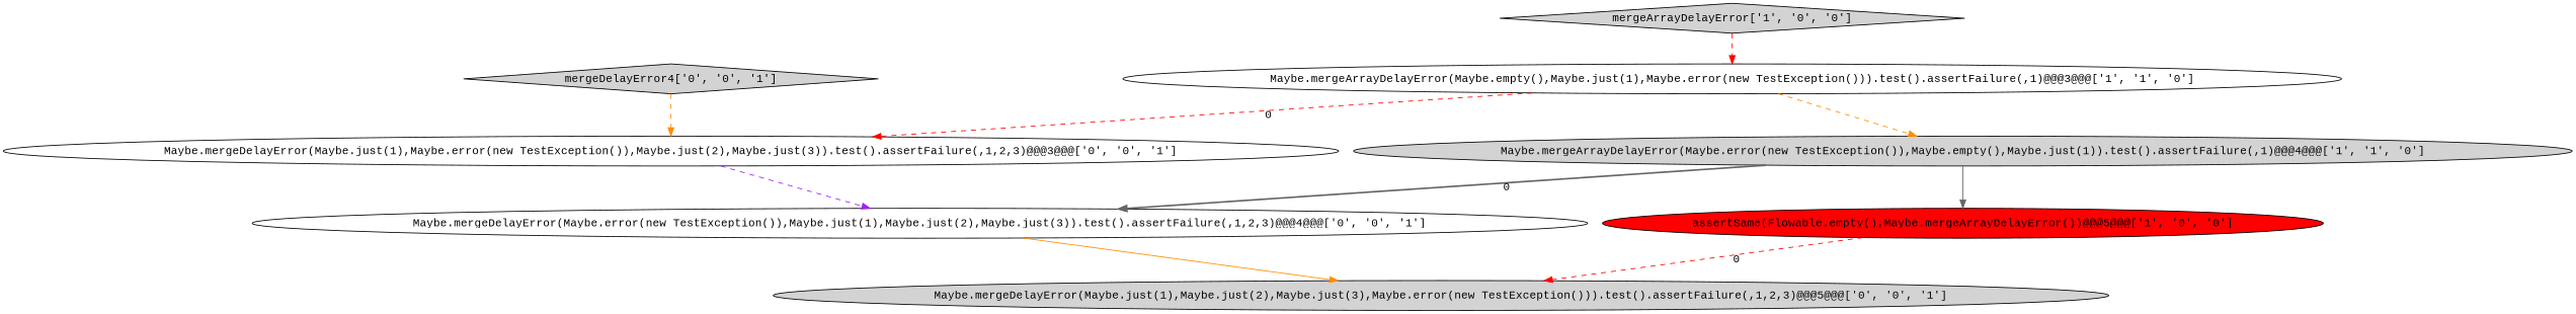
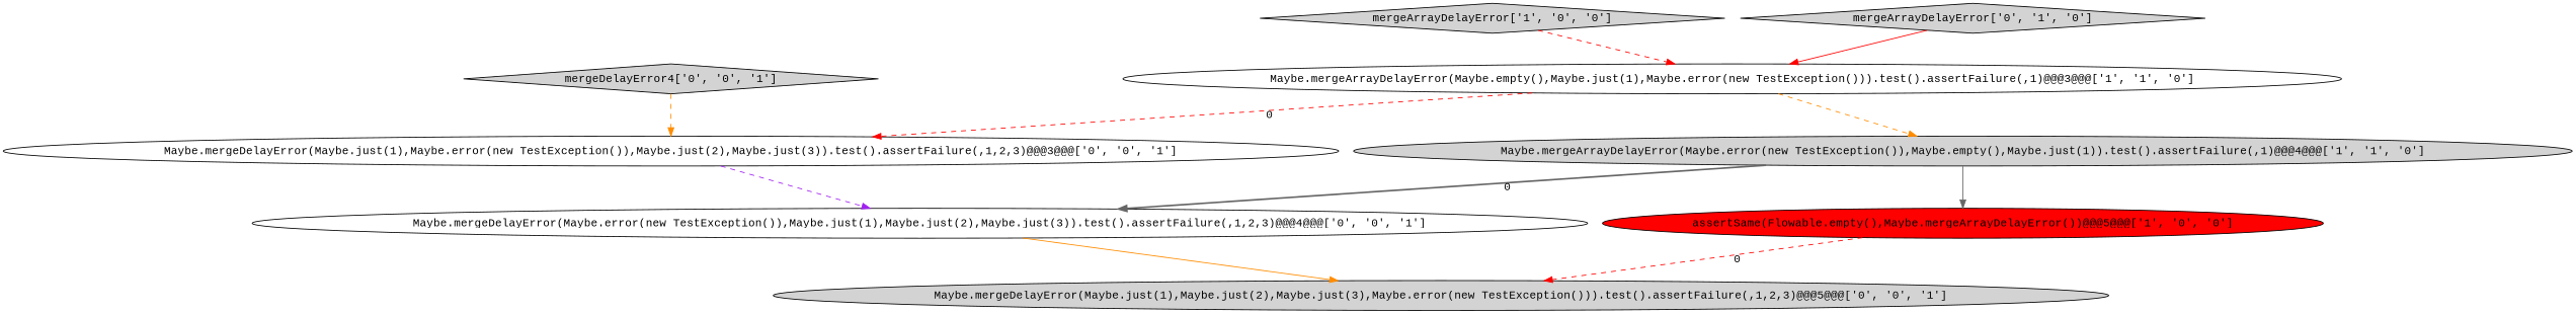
  digraph {
    fontname="Liberation Mono"
    node [fillcolor=lightgray shape=ellipse style=filled fontname="Liberation Mono"]
    edge [style=dashed color=red fontname="Liberation Mono"]
    n1 [label="Maybe.mergeArrayDelayError(Maybe.error(new TestException()),Maybe.empty(),Maybe.just(1)).test().assertFailure(,1)@@@4@@@['1', '1', '0']"]
    n2 [fillcolor=red label="assertSame(Flowable.empty(),Maybe.mergeArrayDelayError())@@@5@@@['1', '0', '0']"]
    n3 [fillcolor=white label="Maybe.mergeDelayError(Maybe.error(new TestException()),Maybe.just(1),Maybe.just(2),Maybe.just(3)).test().assertFailure(,1,2,3)@@@4@@@['0', '0', '1']"]
    n4 [label="mergeDelayError4['0', '0', '1']" shape=diamond]
    n5 [fillcolor=white label="Maybe.mergeDelayError(Maybe.just(1),Maybe.error(new TestException()),Maybe.just(2),Maybe.just(3)).test().assertFailure(,1,2,3)@@@3@@@['0', '0', '1']"]
    n6 [label="mergeArrayDelayError['1', '0', '0']" shape=diamond]
    n7 [fillcolor=white label="Maybe.mergeArrayDelayError(Maybe.empty(),Maybe.just(1),Maybe.error(new TestException())).test().assertFailure(,1)@@@3@@@['1', '1', '0']"]
+   n8 [label="mergeArrayDelayError['0', '1', '0']" shape=diamond]
    n9 [label="Maybe.mergeDelayError(Maybe.just(1),Maybe.just(2),Maybe.just(3),Maybe.error(new TestException())).test().assertFailure(,1,2,3)@@@5@@@['0', '0', '1']"]
    n1 -> n2 [style=solid color=gray40]
    n1 -> n3 [label=0 style=bold color=gray40]
    n2 -> n9 [label=0]
    n3 -> n9 [style=solid color=darkorange]
    n4 -> n5 [color=darkorange]
    n5 -> n3 [color=purple]
    n6 -> n7
    n7 -> n1 [color=darkorange]
    n7 -> n5 [label=0]
+   n8 -> n7 [style=solid]
  }
